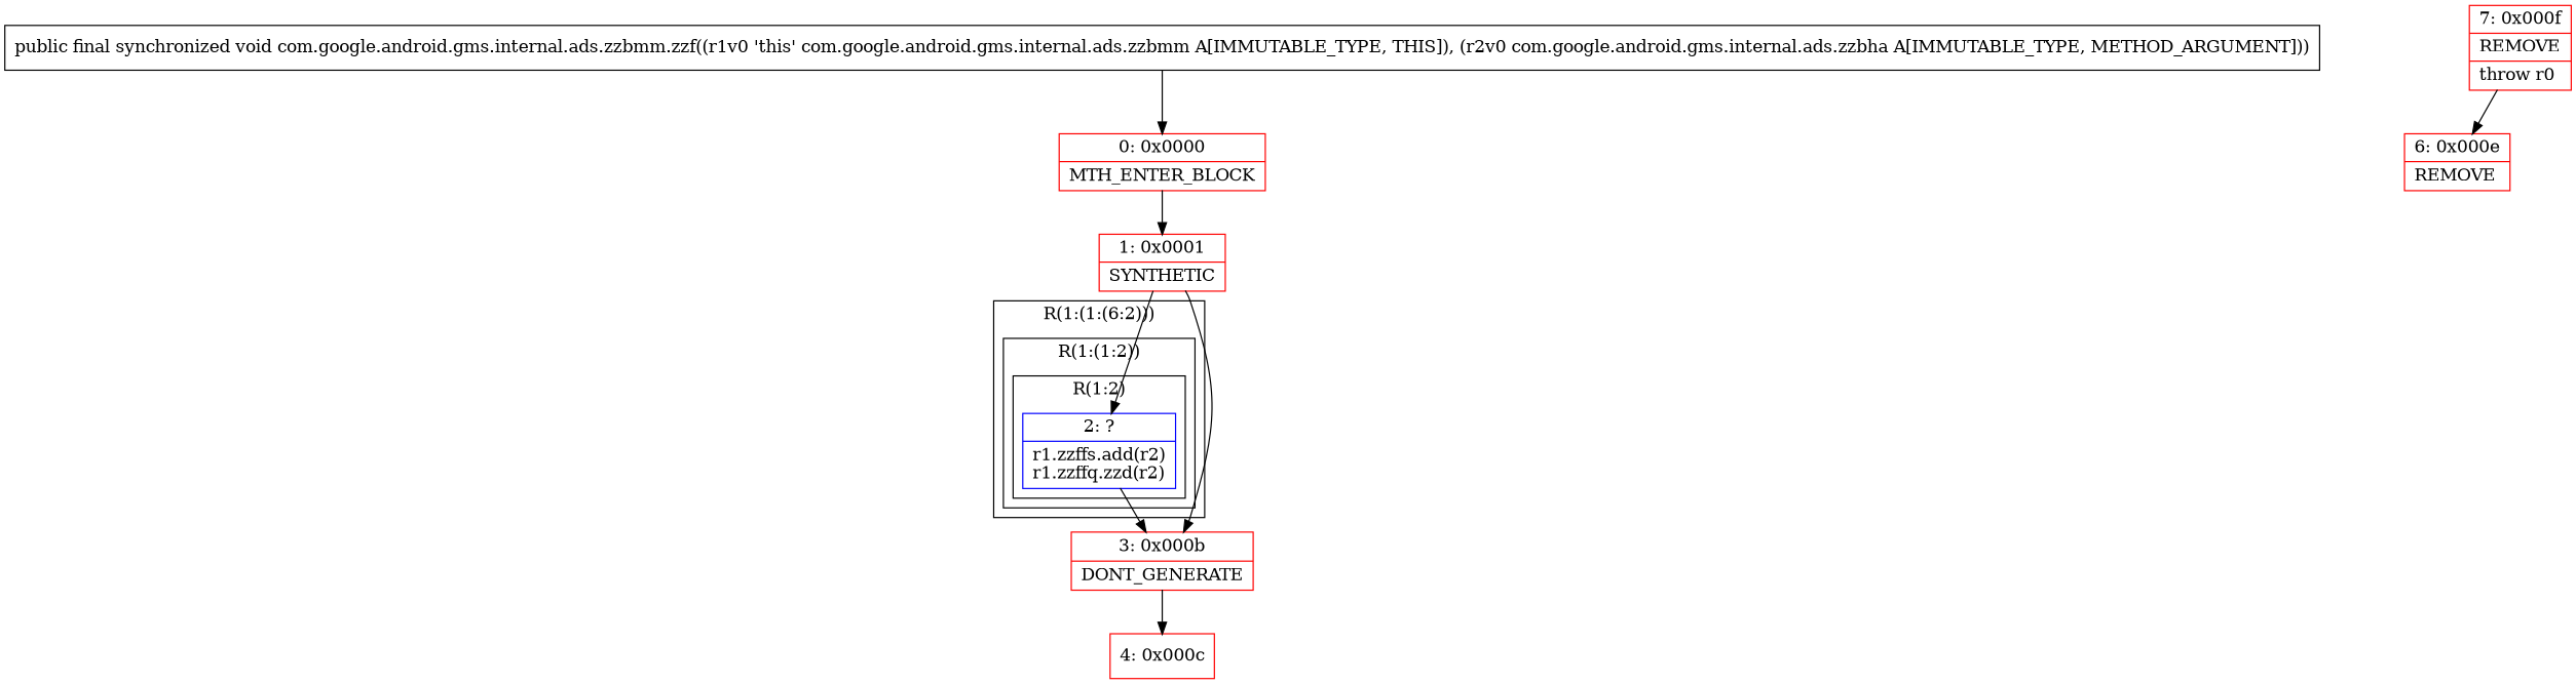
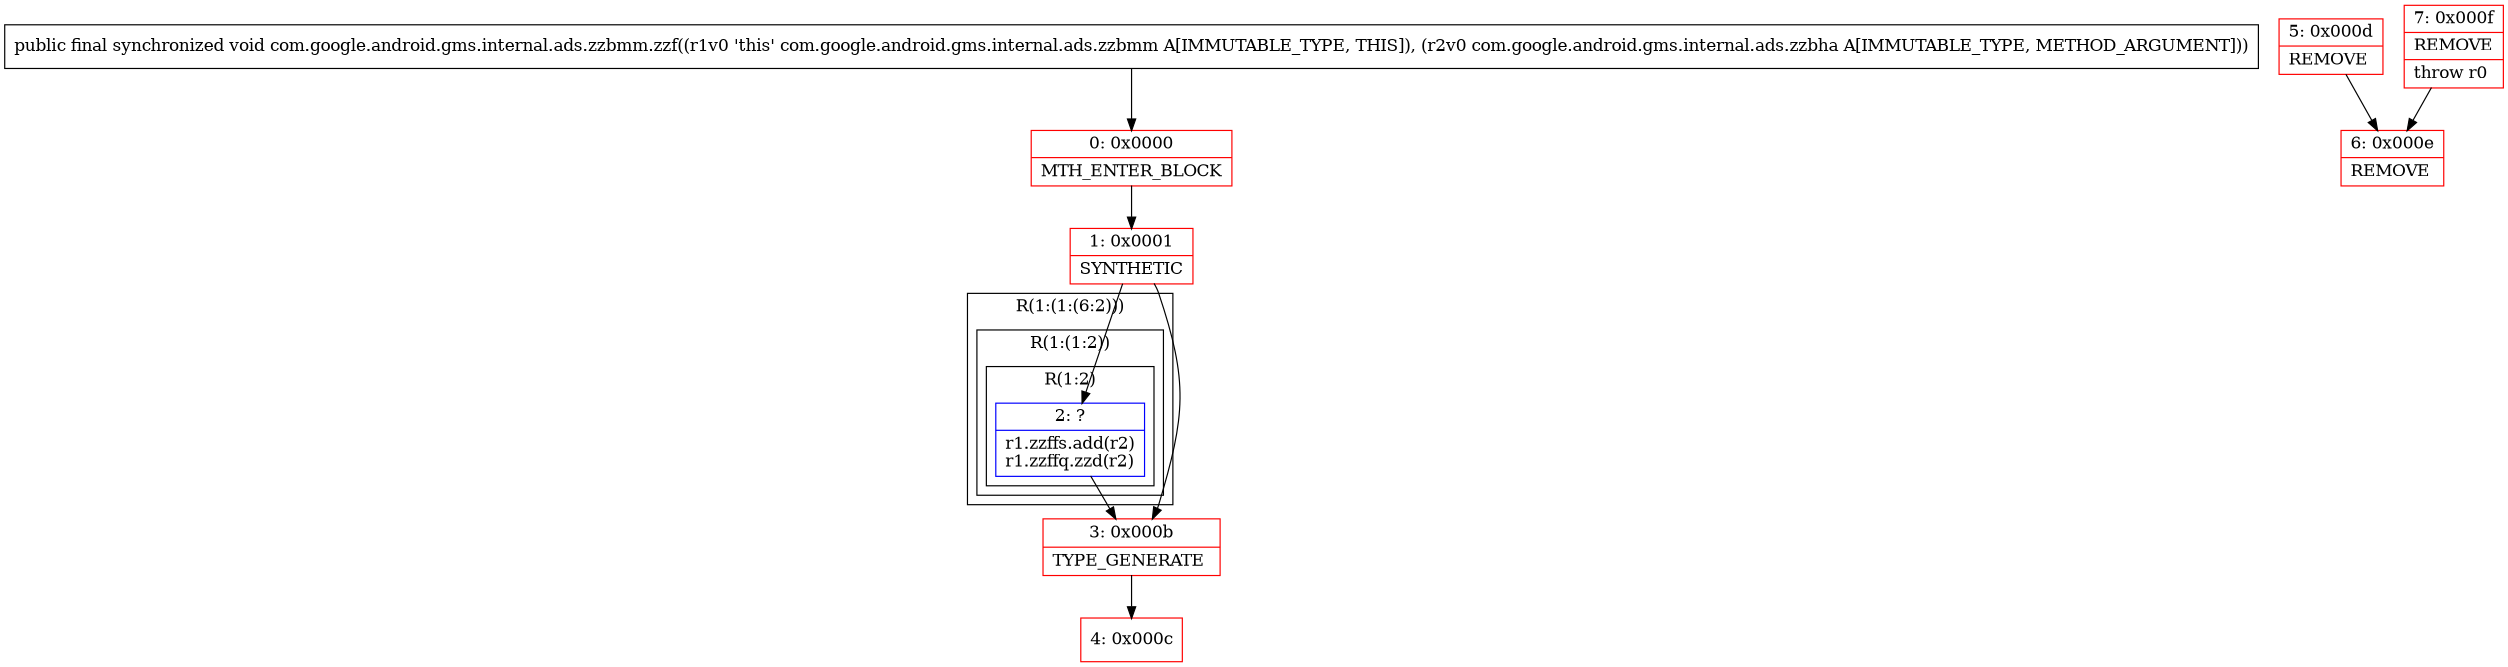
  digraph {
    node [color=red shape=record]
    n1 [color=blue label="{2\:\ ?|r1.zzffs.add(r2)\lr1.zzffq.zzd(r2)\l}"]
-   n2 [label="{3\:\ 0x000b|DONT_GENERATE\l}"]
+   n2 [label="{3\:\ 0x000b|TYPE_GENERATE\l}"]
    n3 [label="{4\:\ 0x000c}"]
+   n4 [label="{5\:\ 0x000d|REMOVE\l}"]
    n5 [label="{6\:\ 0x000e|REMOVE\l}"]
    n6 [label="{0\:\ 0x0000|MTH_ENTER_BLOCK\l}"]
    n7 [label="{1\:\ 0x0001|SYNTHETIC\l}"]
    n8 [label="{7\:\ 0x000f|REMOVE\l|throw r0\l}"]
    n9 [label="{public final synchronized void com.google.android.gms.internal.ads.zzbmm.zzf((r1v0 'this' com.google.android.gms.internal.ads.zzbmm A[IMMUTABLE_TYPE, THIS]), (r2v0 com.google.android.gms.internal.ads.zzbha A[IMMUTABLE_TYPE, METHOD_ARGUMENT])) }" color=""]
    subgraph cluster_1 {
      label="R(1:(1:(6:2)))"
      subgraph cluster_2 {
        label="R(1:(1:2))"
        subgraph cluster_3 {
          label="R(1:2)"
          n1
        }
      }
    }
    n1 -> n2
    n2 -> n3
+   n4 -> n5
    n6 -> n7
    n7 -> n1
    n7 -> n2
    n8 -> n5
    n9 -> n6
  }
